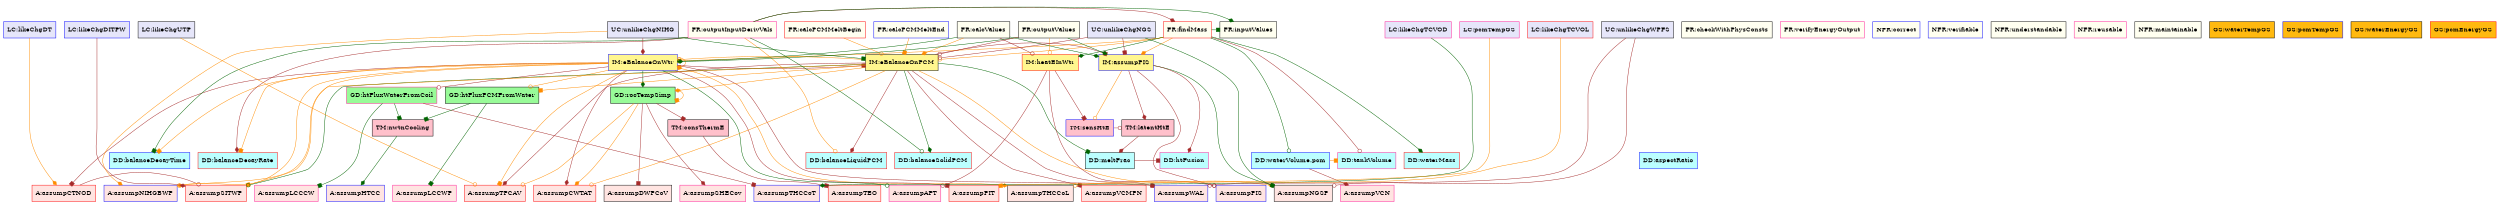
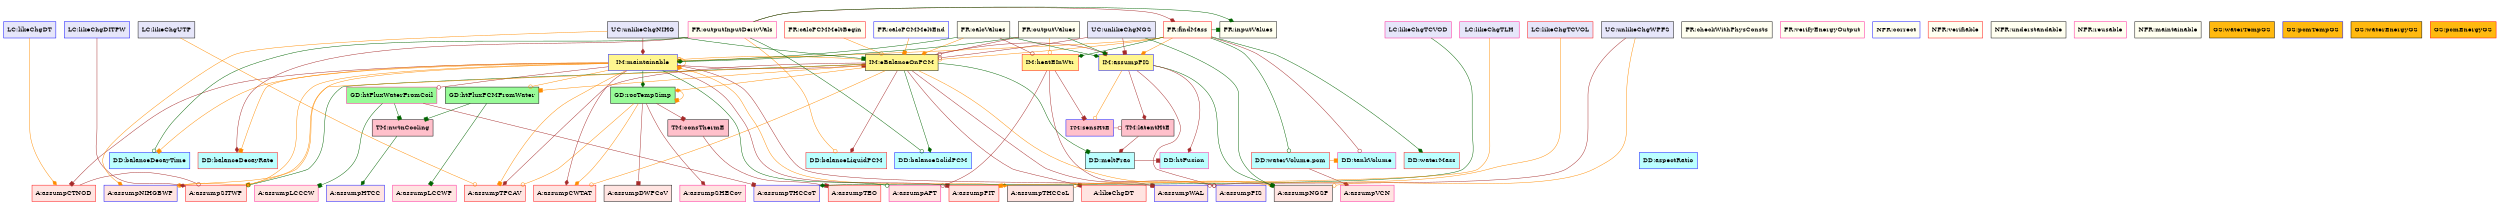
  digraph {
    node [color=black fillcolor=mistyrose shape=box style=filled]
    edge [arrowhead=odot color=brown tailport=theory]
    n1 [color=red label="A:assumpCTNOD"]
    n2 [color=red label="A:assumpSITWP"]
    n3 [color=deeppink label="A:assumpVCN"]
    n4 [color=red label="A:assumpTEO"]
    n5 [color=blue label="A:assumpHTCC"]
    n6 [color=red label="A:assumpCWTAT"]
    n7 [color=red label="A:assumpTPCAV"]
    n8 [label="A:assumpDWPCoV"]
    n9 [color=deeppink label="A:assumpSHECov"]
    n10 [color=deeppink label="A:assumpLCCCW"]
    n11 [color=blue label="A:assumpTHCCoT"]
    n12 [color=deeppink label="A:assumpLCCWP"]
    n13 [label="A:assumpTHCCoL"]
    n14 [color=blue label="A:assumpWAL"]
    n15 [color=red label="A:assumpPIT"]
    n16 [color=blue label="A:assumpNIHGBWP"]
    n17 [color=deeppink label="A:assumpAPT"]
    n18 [color=blue label="A:assumpPIS"]
-   n19 [color=red label="A:assumpVCMPN"]
+   n19 [color=red label="A:likeChgDT"]
    n20 [label="A:assumpNGSP"]
-   n21 [color=blue fillcolor=paleturquoise1 label="DD:waterVolume.pcm"]
+   n21 [color=red fillcolor=paleturquoise1 label="DD:waterVolume.pcm"]
    n22 [color=deeppink fillcolor=paleturquoise1 label="DD:tankVolume"]
    n23 [fillcolor=paleturquoise1 label="DD:meltFrac"]
    n24 [color=deeppink fillcolor=paleturquoise1 label="DD:htFusion"]
    n25 [color=red fillcolor=paleturquoise1 label="DD:balanceDecayRate"]
    n26 [color=blue fillcolor=paleturquoise1 label="DD:balanceDecayTime"]
-   n27 [color=red fillcolor=paleturquoise1 label="DD:balanceSolidPCM"]
+   n27 [color=blue fillcolor=paleturquoise1 label="DD:balanceSolidPCM"]
    n28 [color=red fillcolor=paleturquoise1 label="DD:balanceLiquidPCM"]
    n29 [color=red fillcolor=paleturquoise1 label="DD:waterMass"]
    n30 [color=blue fillcolor=paleturquoise1 label="DD:aspectRatio"]
    n31 [fillcolor=pink label="TM:consThermE"]
    n32 [color=blue fillcolor=pink label="TM:sensHtE"]
    n33 [fillcolor=pink label="TM:latentHtE"]
    n34 [fillcolor=pink label="TM:nwtnCooling"]
    n35 [fillcolor=palegreen label="GD:rocTempSimp"]
    n36 [color=deeppink fillcolor=palegreen label="GD:htFluxWaterFromCoil"]
    n37 [fillcolor=palegreen label="GD:htFluxPCMFromWater"]
-   n38 [color=blue fillcolor=khaki1 label="IM:eBalanceOnWtr"]
+   n38 [color=blue fillcolor=khaki1 label="IM:maintainable"]
    n39 [fillcolor=khaki1 label="IM:eBalanceOnPCM"]
    n40 [color=blue fillcolor=khaki1 label="IM:assumpPIS"]
    n41 [color=red fillcolor=khaki1 label="IM:heatEInWtr"]
    n42 [color=red fillcolor=ivory label="FR:findMass"]
    n43 [fillcolor=ivory label="FR:inputValues"]
    n44 [color=deeppink fillcolor=ivory label="FR:outputInputDerivVals"]
    n45 [fillcolor=ivory label="FR:calcValues"]
    n46 [color=red fillcolor=ivory label="FR:calcPCMMeltBegin"]
    n47 [color=blue fillcolor=ivory label="FR:calcPCMMeltEnd"]
    n48 [fillcolor=ivory label="FR:outputValues"]
    n49 [fillcolor=ivory label="FR:checkWithPhysConsts"]
    n50 [color=deeppink fillcolor=ivory label="FR:verifyEnergyOutput"]
    n51 [color=blue fillcolor=ivory label="NFR:correct"]
-   n52 [color=blue fillcolor=ivory label="NFR:verifiable"]
+   n52 [color=red fillcolor=ivory label="NFR:verifiable"]
    n53 [fillcolor=ivory label="NFR:understandable"]
    n54 [color=deeppink fillcolor=ivory label="NFR:reusable"]
    n55 [fillcolor=ivory label="NFR:maintainable"]
    n56 [fillcolor=darkgoldenrod1 label="GS:waterTempGS"]
    n57 [color=blue fillcolor=darkgoldenrod1 label="GS:pcmTempGS"]
    n58 [fillcolor=darkgoldenrod1 label="GS:waterEnergyGS"]
    n59 [color=red fillcolor=darkgoldenrod1 label="GS:pcmEnergyGS"]
    n60 [fillcolor=lavender label="LC:likeChgUTP"]
    n61 [color=deeppink fillcolor=lavender label="LC:likeChgTCVOD"]
    n62 [color=red fillcolor=lavender label="LC:likeChgTCVOL"]
    n63 [color=blue fillcolor=lavender label="LC:likeChgDT"]
    n64 [color=blue fillcolor=lavender label="LC:likeChgDITPW"]
-   n65 [color=deeppink fillcolor=lavender label="LC:pcmTempGS"]
+   n65 [color=deeppink fillcolor=lavender label="LC:likeChgTLH"]
    n66 [fillcolor=lavender label="UC:unlikeChgWPFS"]
    n67 [fillcolor=lavender label="UC:unlikeChgNIHG"]
    n68 [fillcolor=lavender label="UC:unlikeChgNGS"]
    subgraph sub_1 {
      rank=same
      n1
      n2
      n3
      n4
      n5
      n6
      n7
      n8
      n9
      n10
      n11
      n12
      n13
      n14
      n15
      n16
      n17
      n18
      n19
      n20
    }
    subgraph sub_2 {
      rank=same
      n21
      n22
      n23
      n24
      n25
      n26
      n27
      n28
      n29
      n30
    }
    subgraph sub_3 {
      rank=same
      n31
      n32
      n33
      n34
    }
    subgraph sub_4 {
      rank=same
      n35
      n36
      n37
    }
    subgraph sub_5 {
      rank=same
      n38
      n39
      n40
      n41
    }
    subgraph sub_6 {
      rank=same
      n42
      n43
      n44
      n45
      n46
      n47
      n48
      n49
      n50
      n51
      n52
      n53
      n54
      n55
    }
    subgraph sub_7 {
      rank=same
      n56
      n57
      n58
      n59
    }
    subgraph sub_8 {
      rank=same
      n60
      n61
      n62
      n63
      n64
      n65
      n66
      n67
      n68
    }
    n1 -> n2
    n21 -> n3 [arrowhead=diamond]
    n21 -> n22 [arrowhead=box color=darkorange]
    n23 -> n24 [arrowhead=box]
    n31 -> n4 [arrowhead=box]
    n32 -> n33
    n33 -> n23 [arrowhead=diamond]
    n34 -> n5 [arrowhead=diamond color=darkgreen]
    n35 -> n6 [arrowhead=diamond color=darkorange]
    n35 -> n7 [color=darkorange]
    n35 -> n8 [arrowhead=box]
    n35 -> n9 [arrowhead=diamond]
    n35 -> n31 [arrowhead=box headport=theory]
    n35 -> n35 [arrowhead=box color=darkorange headport=theory]
    n36 -> n10 [arrowhead=box color=darkgreen]
    n36 -> n11 [arrowhead=box]
    n36 -> n34 [arrowhead=box color=darkgreen]
    n37 -> n12 [arrowhead=box color=darkgreen]
    n37 -> n34 [arrowhead=box color=darkgreen]
    n38 -> n1 [arrowhead=box]
    n38 -> n2 [arrowhead=box color=darkorange]
    n38 -> n6 [arrowhead=diamond]
    n38 -> n7 [arrowhead=box color=darkorange]
    n38 -> n13 [arrowhead=diamond color=darkorange]
    n38 -> n14 [arrowhead=box]
    n38 -> n15 [arrowhead=box]
    n38 -> n16 [color=darkorange]
    n38 -> n17 [color=darkgreen]
    n38 -> n25 [arrowhead=box color=darkorange]
    n38 -> n26 [arrowhead=box color=darkorange]
    n38 -> n35 [arrowhead=diamond color=darkgreen headport=theory]
    n38 -> n36 [headport=theory]
    n38 -> n37 [color=darkorange headport=theory]
    n38 -> n38 [arrowhead=box color=darkorange headport=theory]
    n38 -> n39 [arrowhead=box headport=theory]
    n39 -> n2 [color=darkgreen]
    n39 -> n6 [color=darkorange]
    n39 -> n7 [arrowhead=diamond]
    n39 -> n16 [arrowhead=diamond color=darkorange]
    n39 -> n18
    n39 -> n19 [arrowhead=box]
    n39 -> n20 [arrowhead=diamond color=darkorange]
    n39 -> n23 [arrowhead=box color=darkgreen]
    n39 -> n27 [arrowhead=diamond color=darkgreen]
    n39 -> n28 [arrowhead=diamond]
    n39 -> n35 [arrowhead=diamond color=darkorange headport=theory]
    n39 -> n37 [arrowhead=box color=darkorange headport=theory]
    n39 -> n38 [color=darkorange headport=theory]
    n39 -> n40 [arrowhead=box headport=theory]
    n40 -> n18
    n40 -> n20 [color=darkgreen]
    n40 -> n24 [arrowhead=diamond]
    n40 -> n32 [color=darkorange headport=theory]
    n40 -> n33 [arrowhead=diamond]
    n41 -> n14
    n41 -> n17
    n41 -> n32 [arrowhead=box headport=theory]
    n42 -> n21 [color=darkgreen]
    n42 -> n22
    n42 -> n29 [arrowhead=diamond color=darkgreen]
    n42 -> n38 [arrowhead=box color=darkorange headport=theory]
    n42 -> n39 [color=darkorange headport=theory]
    n42 -> n40 [arrowhead=diamond color=darkorange headport=theory]
    n42 -> n41 [arrowhead=diamond color=darkgreen]
    n42 -> n43 [arrowhead=box color=darkgreen]
    n44 -> n25 [arrowhead=diamond]
-   n44 -> n26 [arrowhead=box color=darkgreen]
+   n44 -> n26 [color=darkgreen]
    n44 -> n27 [color=darkgreen]
    n44 -> n28 [color=darkorange]
    n44 -> n42 [arrowhead=diamond]
    n44 -> n43 [arrowhead=diamond color=darkgreen]
    n45 -> n38 [color=darkgreen headport=theory]
    n45 -> n39 [arrowhead=diamond color=darkorange headport=theory]
    n45 -> n40 [arrowhead=diamond color=darkgreen headport=theory]
    n45 -> n41
    n46 -> n39 [color=darkorange headport=theory]
    n47 -> n39 [arrowhead=box color=darkorange headport=theory]
    n48 -> n38 [arrowhead=diamond color=darkgreen headport=theory]
    n48 -> n39 [headport=theory]
    n48 -> n40 [arrowhead=diamond color=darkgreen headport=theory]
    n48 -> n41 [color=darkorange]
    n60 -> n7 [color=darkorange]
    n61 -> n11 [arrowhead=diamond color=darkgreen]
    n62 -> n13 [color=darkorange]
    n63 -> n1 [arrowhead=diamond color=darkorange]
    n64 -> n2 [arrowhead=diamond]
    n65 -> n15 [arrowhead=box color=darkorange]
    n66 -> n14
-   n66 -> n20
+   n66 -> n20 [color=darkorange]
    n67 -> n16 [arrowhead=diamond color=darkorange]
    n67 -> n38 [arrowhead=diamond headport=theory]
    n67 -> n39 [arrowhead=box color=darkgreen headport=theory]
    n68 -> n20 [arrowhead=box color=darkgreen]
    n68 -> n39 [headport=theory]
    n68 -> n40 [arrowhead=box headport=theory]
  }
